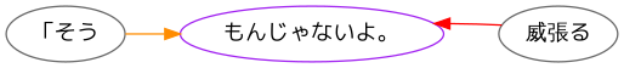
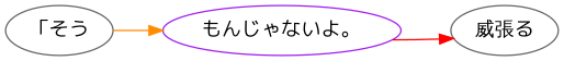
  digraph {
    fontname="Liberation Mono"
    rankdir=LR
    node [color=gray40 fontname="Liberation Mono"]
    edge [fontname="Liberation Mono"]
    n1 [label="「そう"]
    n2 [color=purple label="もんじゃないよ。"]
    n3 [label="威張る"]
    n1 -> n2 [color=darkorange]
-   n3 -> n2 [color=red]
+   n2 -> n3 [color=red]
  }
